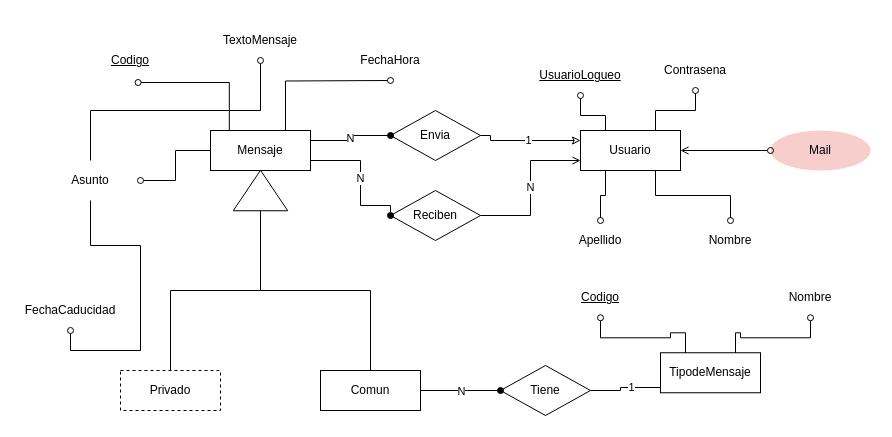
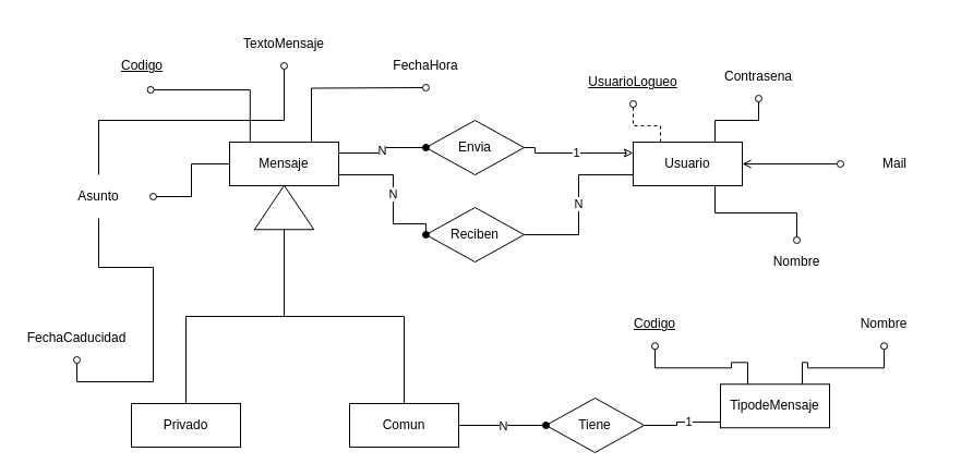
  <mxCell id="0" />
  <mxCell id="1" parent="0" />
  <mxCell id="2" value="TextoMensaje" style="ellipse;whiteSpace=wrap;html=1;align=center;strokeColor=none;" parent="1" vertex="1"><mxGeometry x="210" width="100" height="40" as="geometry" y="20" /></mxCell>
  <mxCell id="3" value="&lt;u&gt;Codigo&lt;/u&gt;" style="ellipse;whiteSpace=wrap;html=1;align=center;strokeColor=none;spacingLeft=0;" parent="1" vertex="1"><mxGeometry x="80" y="40" width="100" height="40" as="geometry" /></mxCell>
- <mxCell id="4" value="Privado" style="whiteSpace=wrap;html=1;align=center;spacingLeft=0;dashed=1;" parent="1" vertex="1"><mxGeometry x="120" y="370" width="100" height="40" as="geometry" /></mxCell>
+ <mxCell id="4" value="Privado" style="whiteSpace=wrap;html=1;align=center;spacingLeft=0;" parent="1" vertex="1"><mxGeometry x="120" y="370" width="100" height="40" as="geometry" /></mxCell>
  <mxCell id="5" value="Usuario" style="whiteSpace=wrap;html=1;align=center;spacingLeft=0;" parent="1" vertex="1"><mxGeometry x="580" y="130" width="100" height="40" as="geometry" /></mxCell>
  <mxCell id="6" value="TipodeMensaje" style="whiteSpace=wrap;html=1;align=center;spacingLeft=0;" parent="1" vertex="1"><mxGeometry x="660" y="352.25" width="100" height="40" as="geometry" /></mxCell>
  <mxCell id="7" style="edgeStyle=orthogonalEdgeStyle;rounded=0;orthogonalLoop=1;jettySize=auto;html=1;exitX=0.576;exitY=1.05;exitDx=0;exitDy=0;entryX=0.188;entryY=0.1;entryDx=0;entryDy=0;startArrow=oval;startFill=0;endArrow=none;endFill=0;entryPerimeter=0;exitPerimeter=0;spacingLeft=0;" parent="1" source="3" target="10" edge="1"><mxGeometry relative="1" as="geometry"><mxPoint x="220" y="50" as="sourcePoint" /><mxPoint x="270" y="110" as="targetPoint" /></mxGeometry></mxCell>
  <mxCell id="8" value="FechaHora" style="ellipse;whiteSpace=wrap;html=1;align=center;strokeColor=none;spacingLeft=0;" parent="1" vertex="1"><mxGeometry x="340" y="40" width="100" height="40" as="geometry" /></mxCell>
  <mxCell id="9" value="Asunto" style="ellipse;whiteSpace=wrap;html=1;align=center;strokeColor=none;spacingLeft=0;" parent="1" vertex="1"><mxGeometry x="40" y="160" width="100" height="40" as="geometry" /></mxCell>
  <mxCell id="10" value="Mensaje" style="whiteSpace=wrap;html=1;align=center;spacingLeft=0;" parent="1" vertex="1"><mxGeometry x="210" y="130" width="100" height="40" as="geometry" /></mxCell>
  <mxCell id="11" style="edgeStyle=orthogonalEdgeStyle;rounded=0;orthogonalLoop=1;jettySize=auto;html=1;exitX=0.5;exitY=1;exitDx=0;exitDy=0;startArrow=oval;startFill=0;endArrow=none;endFill=0;entryX=0.75;entryY=0;entryDx=0;entryDy=0;spacingLeft=0;" parent="1" target="10" edge="1"><mxGeometry relative="1" as="geometry"><mxPoint x="390" y="80" as="sourcePoint" /><mxPoint x="288" y="124" as="targetPoint" /></mxGeometry></mxCell>
  <mxCell id="12" style="edgeStyle=orthogonalEdgeStyle;rounded=0;orthogonalLoop=1;jettySize=auto;html=1;exitX=0.5;exitY=1;exitDx=0;exitDy=0;startArrow=oval;startFill=0;endArrow=none;endFill=0;spacingLeft=0;" parent="1" source="2" target="9" edge="1"><mxGeometry relative="1" as="geometry"><mxPoint x="250" y="220" as="sourcePoint" /><mxPoint x="301.2" y="272" as="targetPoint" /></mxGeometry></mxCell>
  <mxCell id="13" style="edgeStyle=orthogonalEdgeStyle;rounded=0;orthogonalLoop=1;jettySize=auto;html=1;exitX=1;exitY=0.5;exitDx=0;exitDy=0;entryX=0;entryY=0.5;entryDx=0;entryDy=0;startArrow=oval;startFill=0;endArrow=none;endFill=0;spacingLeft=0;" parent="1" source="9" target="10" edge="1"><mxGeometry relative="1" as="geometry"><mxPoint x="90" y="140" as="sourcePoint" /><mxPoint x="341.2" y="272" as="targetPoint" /></mxGeometry></mxCell>
  <mxCell id="14" value="" style="triangle;whiteSpace=wrap;html=1;rotation=-90;spacingLeft=0;" parent="1" vertex="1"><mxGeometry x="239.75" y="162.75" width="40.5" height="54.5" as="geometry" /></mxCell>
  <mxCell id="15" value="FechaCaducidad" style="ellipse;whiteSpace=wrap;html=1;align=center;strokeColor=none;spacingLeft=0;" parent="1" vertex="1"><mxGeometry x="20" y="290" width="100" height="40" as="geometry" /></mxCell>
  <mxCell id="16" style="edgeStyle=orthogonalEdgeStyle;rounded=0;orthogonalLoop=1;jettySize=auto;html=1;exitX=0.5;exitY=1;exitDx=0;exitDy=0;startArrow=oval;startFill=0;endArrow=none;endFill=0;spacingLeft=0;" parent="1" source="15" target="9" edge="1"><mxGeometry relative="1" as="geometry"><mxPoint x="180" y="330" as="sourcePoint" /><mxPoint x="180" y="400" as="targetPoint" /></mxGeometry></mxCell>
  <mxCell id="17" value="&lt;u&gt;Codigo&lt;/u&gt;" style="ellipse;whiteSpace=wrap;html=1;align=center;strokeColor=none;spacingLeft=0;" parent="1" vertex="1"><mxGeometry x="550" y="277.25" width="100" height="40" as="geometry" /></mxCell>
  <mxCell id="18" value="Nombre" style="ellipse;whiteSpace=wrap;html=1;align=center;strokeColor=none;spacingLeft=0;" parent="1" vertex="1"><mxGeometry x="760" y="277.25" width="100" height="40" as="geometry" /></mxCell>
  <mxCell id="19" style="edgeStyle=orthogonalEdgeStyle;rounded=0;orthogonalLoop=1;jettySize=auto;html=1;exitX=0.5;exitY=1;exitDx=0;exitDy=0;entryX=0.25;entryY=0;entryDx=0;entryDy=0;startArrow=oval;startFill=0;endArrow=none;endFill=0;spacingLeft=0;" parent="1" source="17" target="6" edge="1"><mxGeometry relative="1" as="geometry"><mxPoint x="610" y="317.25" as="sourcePoint" /><mxPoint x="630" y="437.25" as="targetPoint" /></mxGeometry></mxCell>
  <mxCell id="20" style="edgeStyle=orthogonalEdgeStyle;rounded=0;orthogonalLoop=1;jettySize=auto;html=1;exitX=0.5;exitY=1;exitDx=0;exitDy=0;startArrow=oval;startFill=0;endArrow=none;endFill=0;entryX=0.75;entryY=0;entryDx=0;entryDy=0;spacingLeft=0;" parent="1" source="18" target="6" edge="1"><mxGeometry relative="1" as="geometry"><mxPoint x="800" y="437.25" as="sourcePoint" /><mxPoint x="695" y="487.25" as="targetPoint" /></mxGeometry></mxCell>
  <mxCell id="21" value="&lt;u&gt;UsuarioLogueo&lt;/u&gt;" style="ellipse;whiteSpace=wrap;html=1;align=center;strokeColor=none;spacingLeft=0;" parent="1" vertex="1"><mxGeometry x="530" y="55" width="100" height="40" as="geometry" /></mxCell>
  <mxCell id="22" value="Contrasena" style="ellipse;whiteSpace=wrap;html=1;align=center;strokeColor=none;spacingLeft=0;" parent="1" vertex="1"><mxGeometry x="645" y="50" width="100" height="40" as="geometry" /></mxCell>
  <mxCell id="23" value="Nombre" style="ellipse;whiteSpace=wrap;html=1;align=center;strokeColor=none;spacingLeft=0;" parent="1" vertex="1"><mxGeometry x="680" y="220" width="100" height="40" as="geometry" /></mxCell>
- <mxCell id="24" value="Apellido" style="ellipse;whiteSpace=wrap;html=1;align=center;strokeColor=none;spacingLeft=0;" parent="1" vertex="1"><mxGeometry x="550" y="220" width="100" height="40" as="geometry" /></mxCell>
- <mxCell id="25" value="Mail" style="ellipse;whiteSpace=wrap;html=1;align=center;strokeColor=none;spacingLeft=0;fillColor=#f8cecc;" parent="1" vertex="1"><mxGeometry x="770" y="130" width="100" height="40" as="geometry" /></mxCell>
- <mxCell id="26" style="edgeStyle=orthogonalEdgeStyle;rounded=0;orthogonalLoop=1;jettySize=auto;html=1;exitX=0.5;exitY=1;exitDx=0;exitDy=0;entryX=0.25;entryY=0;entryDx=0;entryDy=0;startArrow=oval;startFill=0;endArrow=none;endFill=0;spacingLeft=0;" parent="1" source="21" target="5" edge="1"><mxGeometry relative="1" as="geometry"><mxPoint x="510" y="120" as="sourcePoint" /><mxPoint x="510" y="190" as="targetPoint" /></mxGeometry></mxCell>
+ <mxCell id="25" value="Mail" style="ellipse;whiteSpace=wrap;html=1;align=center;strokeColor=none;spacingLeft=0;" parent="1" vertex="1"><mxGeometry x="770" y="130" width="100" height="40" as="geometry" /></mxCell>
+ <mxCell id="26" style="edgeStyle=orthogonalEdgeStyle;rounded=0;orthogonalLoop=1;jettySize=auto;html=1;exitX=0.5;exitY=1;exitDx=0;exitDy=0;entryX=0.25;entryY=0;entryDx=0;entryDy=0;startArrow=oval;startFill=0;endArrow=none;endFill=0;spacingLeft=0;dashed=1;" parent="1" source="21" target="5" edge="1"><mxGeometry relative="1" as="geometry"><mxPoint x="510" y="120" as="sourcePoint" /><mxPoint x="510" y="190" as="targetPoint" /></mxGeometry></mxCell>
  <mxCell id="27" style="edgeStyle=orthogonalEdgeStyle;rounded=0;orthogonalLoop=1;jettySize=auto;html=1;exitX=0.5;exitY=1;exitDx=0;exitDy=0;entryX=0.75;entryY=0;entryDx=0;entryDy=0;startArrow=oval;startFill=0;endArrow=none;endFill=0;spacingLeft=0;" parent="1" source="22" target="5" edge="1"><mxGeometry relative="1" as="geometry"><mxPoint x="860" y="70" as="sourcePoint" /><mxPoint x="860" y="140" as="targetPoint" /></mxGeometry></mxCell>
  <mxCell id="28" style="edgeStyle=orthogonalEdgeStyle;rounded=0;orthogonalLoop=1;jettySize=auto;html=1;exitX=0;exitY=0.5;exitDx=0;exitDy=0;entryX=1;entryY=0.5;entryDx=0;entryDy=0;startArrow=oval;startFill=0;endArrow=open;endFill=0;spacingLeft=0;" parent="1" source="25" target="5" edge="1"><mxGeometry relative="1" as="geometry"><mxPoint x="880" y="150" as="sourcePoint" /><mxPoint x="880" y="220" as="targetPoint" /></mxGeometry></mxCell>
- <mxCell id="29" style="edgeStyle=orthogonalEdgeStyle;rounded=0;orthogonalLoop=1;jettySize=auto;html=1;exitX=0.5;exitY=0;exitDx=0;exitDy=0;entryX=0.25;entryY=1;entryDx=0;entryDy=0;startArrow=oval;startFill=0;endArrow=none;endFill=0;spacingLeft=0;" parent="1" source="24" target="5" edge="1"><mxGeometry relative="1" as="geometry"><mxPoint x="490" y="250" as="sourcePoint" /><mxPoint x="490" y="320" as="targetPoint" /></mxGeometry></mxCell>
  <mxCell id="30" style="edgeStyle=orthogonalEdgeStyle;rounded=0;orthogonalLoop=1;jettySize=auto;html=1;exitX=0.5;exitY=0;exitDx=0;exitDy=0;entryX=0.75;entryY=1;entryDx=0;entryDy=0;startArrow=oval;startFill=0;endArrow=none;endFill=0;spacingLeft=0;" parent="1" source="23" target="5" edge="1"><mxGeometry relative="1" as="geometry"><mxPoint x="840" y="210" as="sourcePoint" /><mxPoint x="840" y="280" as="targetPoint" /></mxGeometry></mxCell>
  <mxCell id="31" style="edgeStyle=orthogonalEdgeStyle;rounded=0;orthogonalLoop=1;jettySize=auto;html=1;exitX=0.5;exitY=0;exitDx=0;exitDy=0;startArrow=none;startFill=0;endArrow=none;endFill=0;entryX=0;entryY=0.5;entryDx=0;entryDy=0;spacingLeft=0;" parent="1" source="4" target="14" edge="1"><mxGeometry relative="1" as="geometry"><mxPoint x="340" y="320" as="targetPoint" /><mxPoint x="250" y="360" as="sourcePoint" /><Array as="points"><mxPoint x="170" y="290" /><mxPoint x="260" y="290" /></Array></mxGeometry></mxCell>
  <mxCell id="32" style="edgeStyle=orthogonalEdgeStyle;rounded=0;orthogonalLoop=1;jettySize=auto;html=1;exitX=0.5;exitY=0;exitDx=0;exitDy=0;startArrow=none;startFill=0;endArrow=none;endFill=0;spacingLeft=0;" parent="1" edge="1"><mxGeometry relative="1" as="geometry"><mxPoint x="260" y="270" as="targetPoint" /><Array as="points"><mxPoint x="370" y="370" /><mxPoint x="370" y="290" /><mxPoint x="260" y="290" /></Array><mxPoint x="354" y="370" as="sourcePoint" /></mxGeometry></mxCell>
  <mxCell id="33" value="Tiene" style="shape=rhombus;perimeter=rhombusPerimeter;whiteSpace=wrap;html=1;align=center;spacingLeft=0;" parent="1" vertex="1"><mxGeometry x="500" y="365" width="90" height="50" as="geometry" /></mxCell>
  <mxCell id="34" value="N" style="edgeStyle=orthogonalEdgeStyle;rounded=0;orthogonalLoop=1;jettySize=auto;html=1;exitX=0;exitY=0.5;exitDx=0;exitDy=0;entryX=1;entryY=0.5;entryDx=0;entryDy=0;startArrow=oval;startFill=1;endArrow=none;endFill=0;spacingLeft=0;" parent="1" source="33" edge="1"><mxGeometry relative="1" as="geometry"><mxPoint x="450" y="430" as="sourcePoint" /><mxPoint x="420" y="390" as="targetPoint" /></mxGeometry></mxCell>
  <mxCell id="35" value="1" style="edgeStyle=orthogonalEdgeStyle;rounded=0;orthogonalLoop=1;jettySize=auto;html=1;entryX=0;entryY=0.5;entryDx=0;entryDy=0;startArrow=none;startFill=0;endArrow=none;endFill=0;exitX=1;exitY=0.5;exitDx=0;exitDy=0;spacingLeft=0;" parent="1" source="33" target="6" edge="1"><mxGeometry relative="1" as="geometry"><Array as="points"><mxPoint x="620" y="390" /><mxPoint x="620" y="387" /></Array><mxPoint x="620" y="430" as="sourcePoint" /><mxPoint x="620" y="470" as="targetPoint" /></mxGeometry></mxCell>
  <mxCell id="36" value="Envia" style="shape=rhombus;perimeter=rhombusPerimeter;whiteSpace=wrap;html=1;align=center;spacingLeft=0;" parent="1" vertex="1"><mxGeometry x="390" y="110" width="90" height="50" as="geometry" /></mxCell>
  <mxCell id="37" value="N" style="edgeStyle=orthogonalEdgeStyle;rounded=0;orthogonalLoop=1;jettySize=auto;html=1;exitX=0;exitY=0.5;exitDx=0;exitDy=0;entryX=1;entryY=0.25;entryDx=0;entryDy=0;startArrow=oval;startFill=1;endArrow=none;endFill=0;spacingLeft=0;" parent="1" source="36" target="10" edge="1"><mxGeometry relative="1" as="geometry"><mxPoint x="410" y="220" as="sourcePoint" /><mxPoint x="330" y="220" as="targetPoint" /></mxGeometry></mxCell>
  <mxCell id="38" value="1" style="edgeStyle=orthogonalEdgeStyle;rounded=0;orthogonalLoop=1;jettySize=auto;html=1;exitX=1;exitY=0.5;exitDx=0;exitDy=0;entryX=0;entryY=0.25;entryDx=0;entryDy=0;startArrow=none;startFill=0;endArrow=classic;endFill=0;spacingLeft=0;" parent="1" source="36" target="5" edge="1"><mxGeometry relative="1" as="geometry"><Array as="points"><mxPoint x="490" y="135" /><mxPoint x="490" y="140" /></Array><mxPoint x="450" y="200" as="sourcePoint" /><mxPoint x="405" y="260" as="targetPoint" /></mxGeometry></mxCell>
  <mxCell id="39" value="Reciben" style="shape=rhombus;perimeter=rhombusPerimeter;whiteSpace=wrap;html=1;align=center;spacingLeft=0;" parent="1" vertex="1"><mxGeometry x="390" y="190" width="90" height="50" as="geometry" /></mxCell>
  <mxCell id="40" value="N" style="edgeStyle=orthogonalEdgeStyle;rounded=0;orthogonalLoop=1;jettySize=auto;html=1;exitX=1;exitY=0.75;exitDx=0;exitDy=0;entryX=0;entryY=0.5;entryDx=0;entryDy=0;startArrow=none;startFill=0;endArrow=oval;endFill=1;spacingLeft=0;" parent="1" source="10" target="39" edge="1"><mxGeometry relative="1" as="geometry"><Array as="points"><mxPoint x="360" y="160" /><mxPoint x="360" y="205" /></Array><mxPoint x="350" y="240" as="sourcePoint" /><mxPoint x="450" y="245" as="targetPoint" /></mxGeometry></mxCell>
- <mxCell id="41" value="N" style="edgeStyle=orthogonalEdgeStyle;rounded=0;orthogonalLoop=1;jettySize=auto;html=1;exitX=1;exitY=0.5;exitDx=0;exitDy=0;entryX=0;entryY=0.75;entryDx=0;entryDy=0;startArrow=none;startFill=0;endArrow=open;endFill=0;spacingLeft=0;" parent="1" source="39" target="5" edge="1"><mxGeometry relative="1" as="geometry"><mxPoint x="520" y="190" as="sourcePoint" /><mxPoint x="440" y="195" as="targetPoint" /></mxGeometry></mxCell>
+ <mxCell id="41" value="N" style="edgeStyle=orthogonalEdgeStyle;rounded=0;orthogonalLoop=1;jettySize=auto;html=1;exitX=1;exitY=0.5;exitDx=0;exitDy=0;entryX=0;entryY=0.75;entryDx=0;entryDy=0;startArrow=none;startFill=0;endArrow=none;endFill=0;spacingLeft=0;" parent="1" source="39" target="5" edge="1"><mxGeometry relative="1" as="geometry"><mxPoint x="520" y="190" as="sourcePoint" /><mxPoint x="440" y="195" as="targetPoint" /></mxGeometry></mxCell>
  <mxCell id="42" value="Comun" style="whiteSpace=wrap;html=1;align=center;spacingLeft=0;" parent="1" vertex="1"><mxGeometry x="320" y="370" width="100" height="40" as="geometry" /></mxCell>
